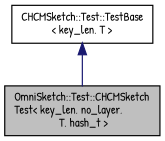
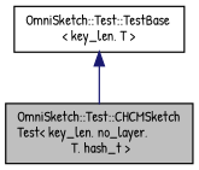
  digraph {
    fontname="Patrick Hand"
    node [color=black fontname="Patrick Hand" fontsize=10 shape=record style=filled]
    n1 [fillcolor=grey75 fontcolor=black height=0.2 label="OmniSketch::Test::CHCMSketch\lTest\< key_len, no_layer,\l T, hash_t \>" width=0.4]
-   n2 [fillcolor=white height=0.2 label="CHCMSketch::Test::TestBase\l\< key_len, T \>" width=0.4]
+   n2 [fillcolor=white height=0.2 label="OmniSketch::Test::TestBase\l\< key_len, T \>" width=0.4]
    n2 -> n1 [color=midnightblue dir=back fontname="Patrick Hand" fontsize=10 labelfontname=Helvetica labelfontsize=10 style=solid]
  }
